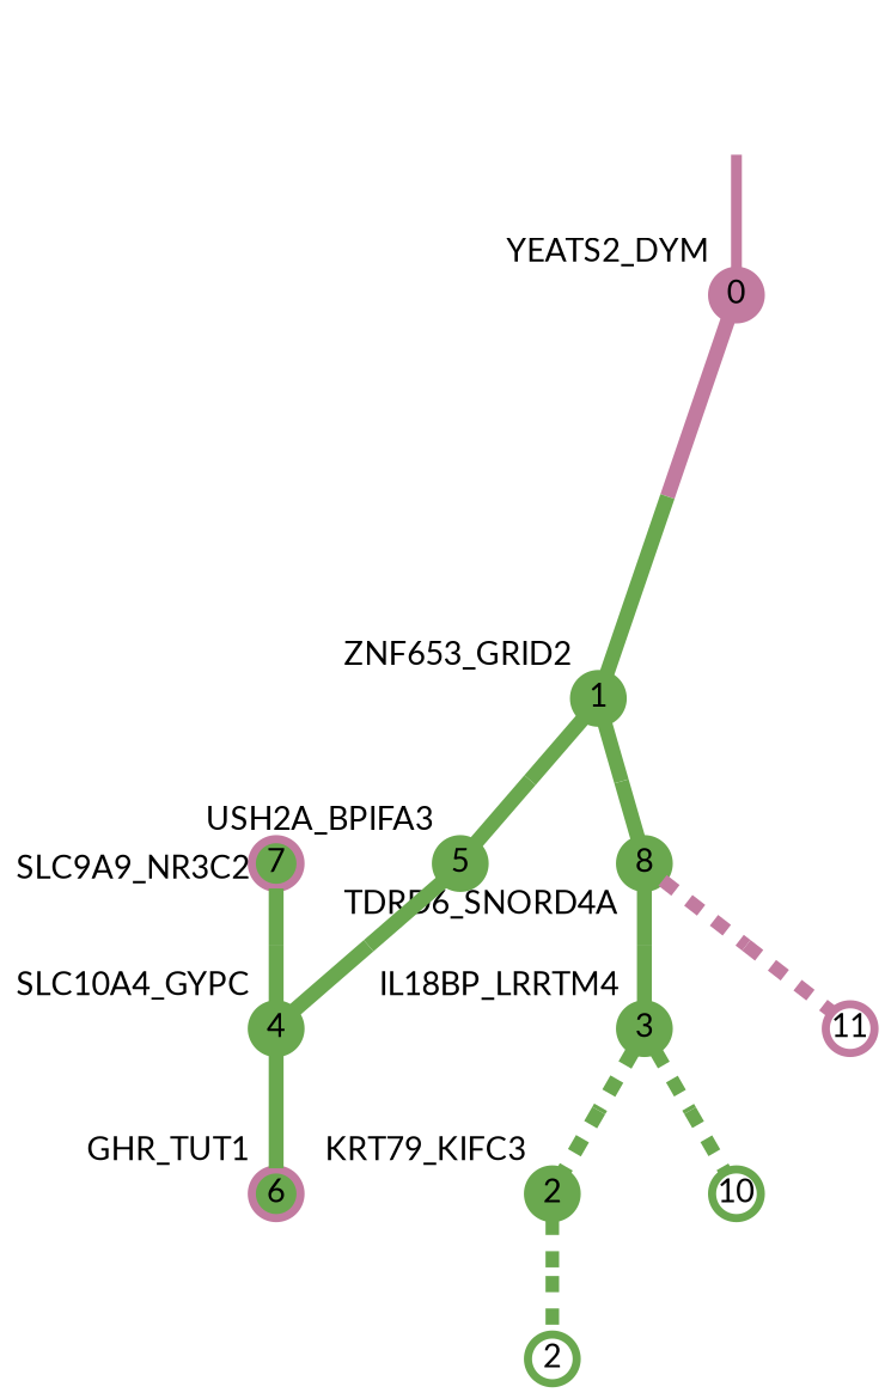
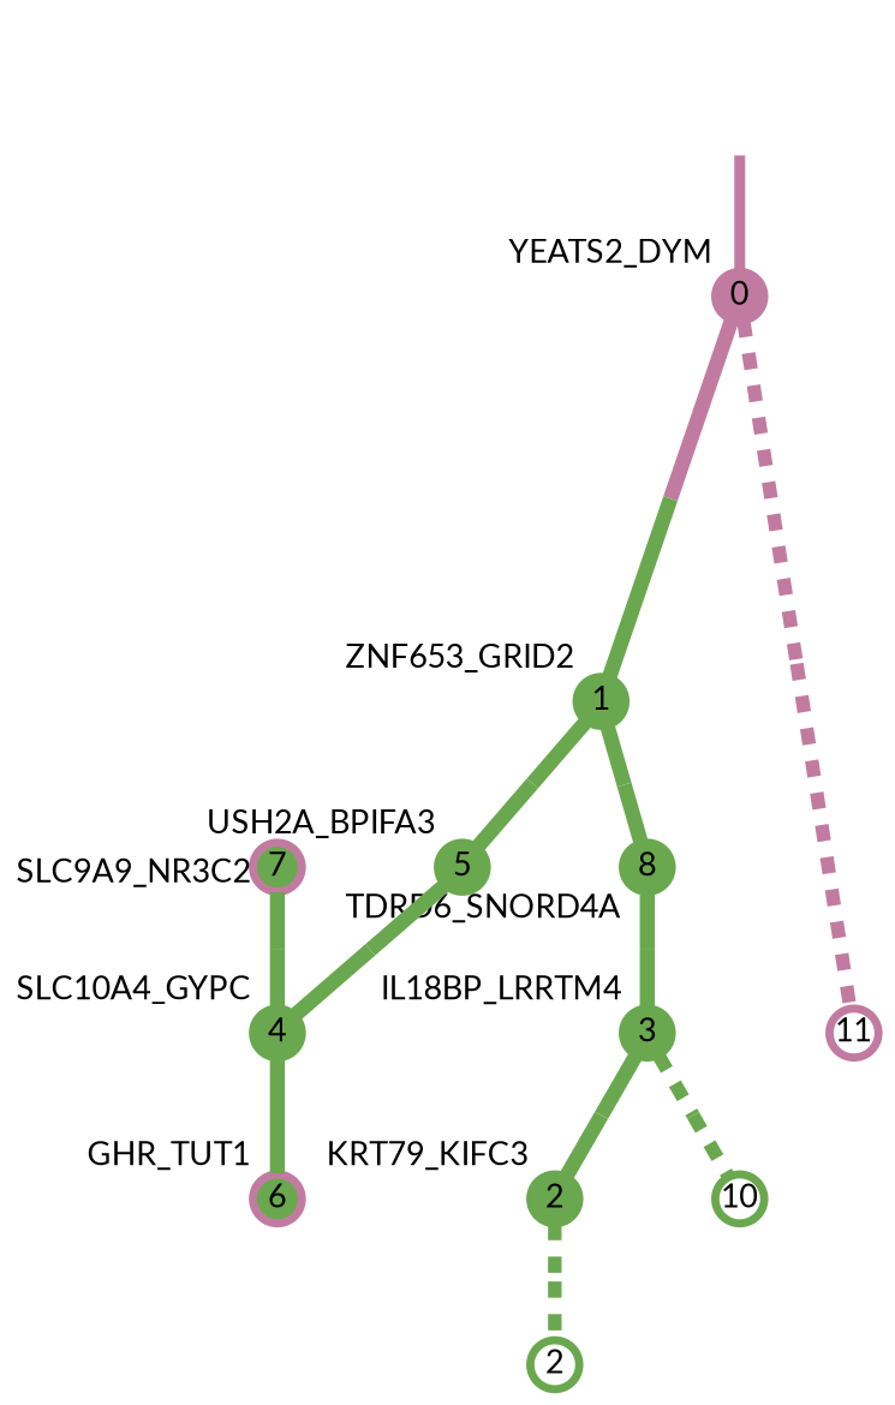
  strict digraph {
    fontname=Lato
    forcelabels=true
    nodesep=0.7
    rankdir=TB
    ranksep=0.6
    splines=false
    node [color="#6aa84fff" fillcolor="#6aa84fff" fixedsize=true fontname=Lato fontsize="12pt" penwidth=3 shape=circle style=filled]
    edge [arrowsize=0 color="#6aa84fff;0.5:#6aa84fff" fontname=Lato minlen=1.051546335220337 penwidth=5.5 style=solid]
    0 [color="#c27ba0ff" fillcolor="#c27ba0ff" height=0.25 xlabel=YEATS2_DYM]
    1 [height=0.25 xlabel=ZNF653_GRID2]
    11 [color="#c27ba0ff" fillcolor="#c27ba0ff" height=0.25 style=solid]
    5 [height=0.25 xlabel=USH2A_BPIFA3]
    8 [height=0.25 xlabel=TDRD6_SNORD4A]
    4 [height=0.25 xlabel=SLC10A4_GYPC]
    3 [height=0.25 xlabel=IL18BP_LRRTM4]
    7 [color="#c27ba0ff" height=0.25 xlabel=SLC9A9_NR3C2]
    2 [height=0.25 xlabel=KRT79_KIFC3]
    10 [height=0.25 style=solid]
    n11 [height=0.25 label=2 style=solid]
    6 [color="#c27ba0ff" height=0.25 xlabel=GHR_TUT1]
    normal [style=invis xlabel=YEATS2_DYM color="" fillcolor="" fixedsize="" fontsize="" shape=""]
    0 -> 1 [color="#c27ba0ff;0.5:#6aa84fff" minlen=3.0]
-   8 -> 11 [color="#c27ba0ff;0.5:#c27ba0ff" penwidth=5 style=dashed]
+   0 -> 11 [color="#c27ba0ff;0.5:#c27ba0ff" penwidth=5 style=dashed]
    1 -> 5 [minlen=1.1443299055099487]
    1 -> 8 [minlen=1.1030927896499634]
    5 -> 4 [minlen=1.1030927896499634]
    8 -> 3 [minlen=1.1443299055099487]
    4 -> 6 [minlen=1.1030927896499634]
-   3 -> 2 [minlen=1.3505154848098755 style=dashed]
+   3 -> 2 [minlen=1.3505154848098755]
    3 -> 10 [penwidth=5 style=dashed]
    7 -> 4 [minlen=1.1443299055099487]
    2 -> n11 [penwidth=5 style=dashed]
    normal -> 0 [color="#c27ba0ff" penwidth=4 minlen=""]
  }
